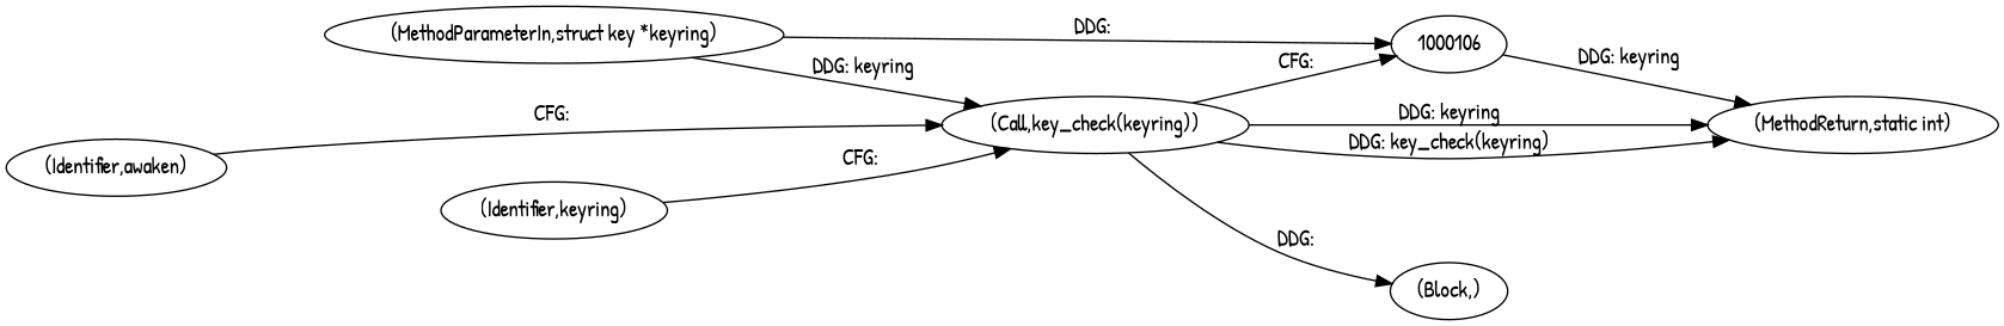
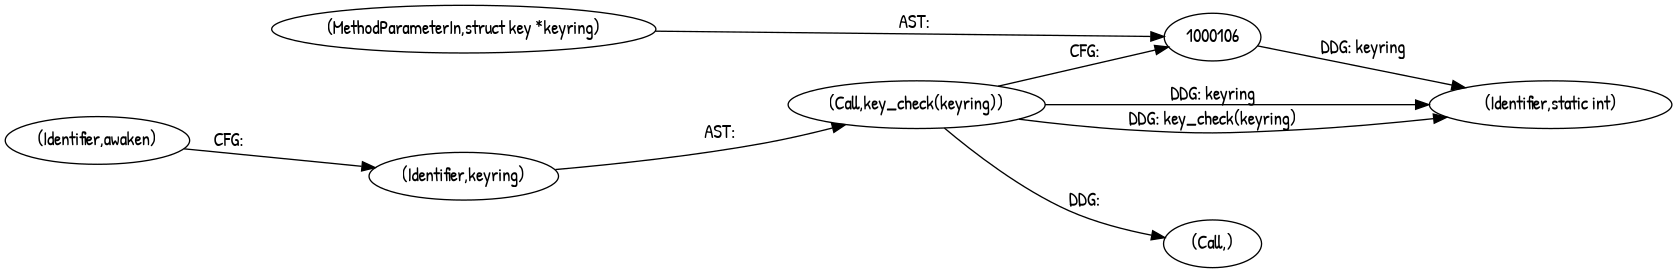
  digraph {
    fontname="Patrick Hand"
    rankdir=LR
    node [fontname="Patrick Hand"]
    edge [fontname="Patrick Hand"]
    n1 [label="(MethodParameterIn,struct key *keyring)"]
    n2 [label="(Call,key_check(keyring))"]
    1000106
-   n4 [label="(MethodReturn,static int)"]
-   n5 [label="(Block,)"]
+   n4 [label="(Identifier,static int)"]
+   n5 [label="(Call,)"]
    n6 [label="(Identifier,keyring)"]
    n7 [label="(Identifier,awaken)"]
-   n1 -> n2 [label="DDG: keyring"]
-   n1 -> 1000106 [label="DDG: "]
+   n1 -> 1000106 [label="AST: "]
    n2 -> 1000106 [label="CFG: "]
    n2 -> n4 [label="DDG: keyring"]
    n2 -> n4 [label="DDG: key_check(keyring)"]
    n2 -> n5 [label="DDG: "]
    1000106 -> n4 [label="DDG: keyring"]
-   n6 -> n2 [label="CFG: "]
-   n7 -> n2 [label="CFG: "]
+   n6 -> n2 [label="AST: "]
+   n7 -> n6 [label="CFG: "]
  }
